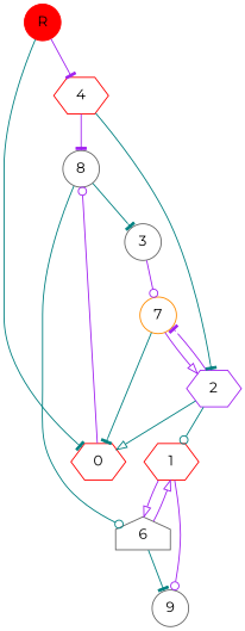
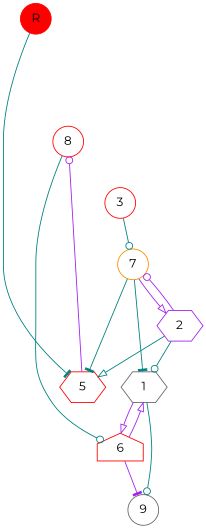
  digraph {
    fontname=Montserrat
    node [color=gray40 fontname=Montserrat shape=circle]
    edge [arrowhead=tee color=teal fontname=Montserrat]
-   1 [color=red shape=hexagon]
-   6 [shape=house]
+   1 [shape=hexagon]
+   6 [color=red shape=house]
    9
    2 [color=purple shape=hexagon]
-   5 [color=red shape=hexagon label=0]
+   5 [color=red shape=hexagon]
    7 [color=darkorange]
-   8
-   3
-   4 [color=red shape=hexagon]
+   8 [color=red]
+   3 [color=red]
    R [color=red fillcolor="#ff0000" style=filled]
    1 -> 6 [arrowhead=onormal color=purple]
-   1 -> 9 [arrowhead=odot color=purple]
+   1 -> 9 [arrowhead=odot]
    6 -> 1 [arrowhead=onormal color=purple]
-   6 -> 9
+   6 -> 9 [color=purple]
    2 -> 1 [arrowhead=odot]
    2 -> 5 [arrowhead=onormal]
-   2 -> 7 [color=purple]
+   2 -> 7 [arrowhead=odot color=purple]
    5 -> 8 [arrowhead=odot color=purple]
+   7 -> 1
    7 -> 2 [arrowhead=onormal color=purple]
    7 -> 5
    8 -> 6 [arrowhead=odot]
-   8 -> 3
-   3 -> 7 [arrowhead=odot color=purple]
-   4 -> 2
-   4 -> 8 [color=purple]
+   3 -> 7 [arrowhead=odot]
    R -> 5
-   R -> 4 [color=purple]
  }
